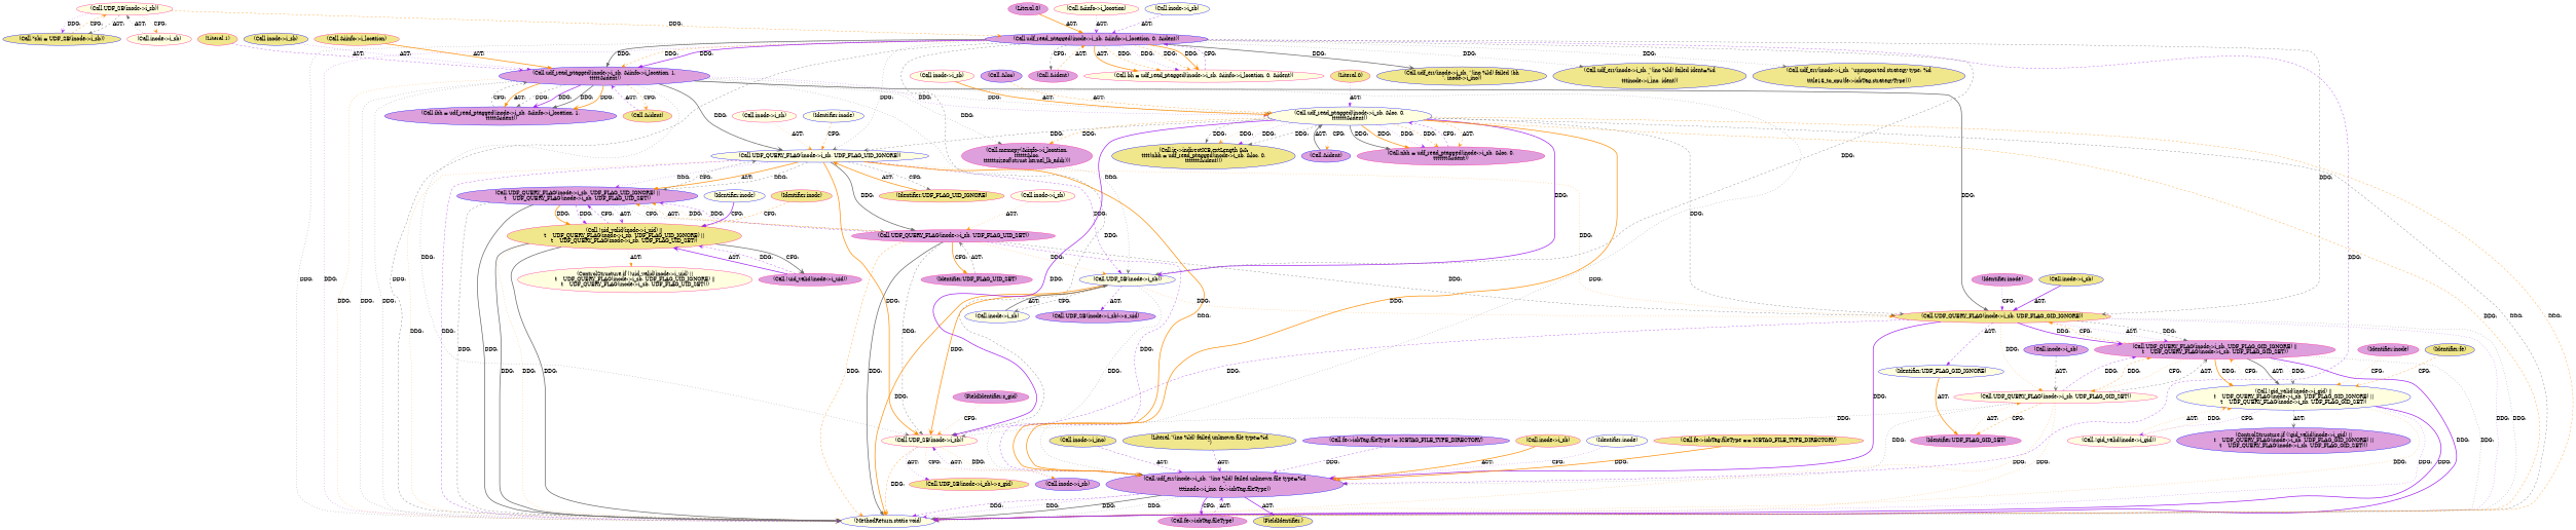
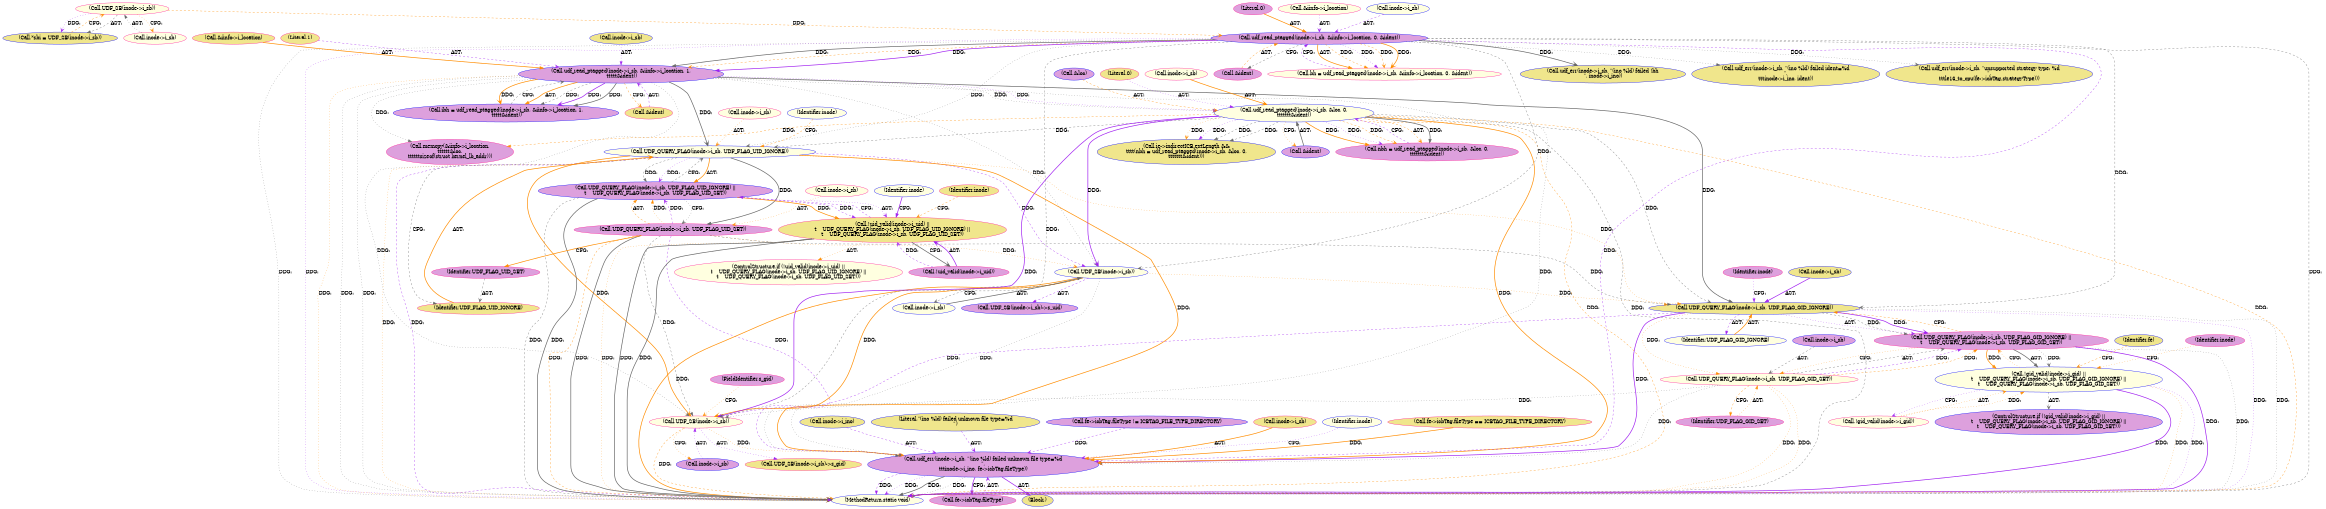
  digraph {
    node [color=deeppink fillcolor=plum style=filled]
    edge [arrowhead=normal color=darkorange style=dashed]
    n1 [color=blue fillcolor=lightyellow label="(Call,UDF_QUERY_FLAG(inode->i_sb, UDF_FLAG_UID_IGNORE))"]
    n2 [color=blue label="(Call,UDF_QUERY_FLAG(inode->i_sb, UDF_FLAG_UID_IGNORE) ||\n\t    UDF_QUERY_FLAG(inode->i_sb, UDF_FLAG_UID_SET))"]
    n3 [label="(Call,UDF_QUERY_FLAG(inode->i_sb, UDF_FLAG_UID_SET))"]
    n4 [color=blue fillcolor=lightyellow label="(Call,UDF_SB(inode->i_sb))"]
-   n5 [fillcolor=khaki label="(Call,UDF_QUERY_FLAG(inode->i_sb, UDF_FLAG_GID_IGNORE))"]
+   n5 [color=blue fillcolor=khaki label="(Call,UDF_QUERY_FLAG(inode->i_sb, UDF_FLAG_GID_IGNORE))"]
    n6 [fillcolor=lightyellow label="(Call,UDF_SB(inode->i_sb))"]
    n7 [color=blue label="(Call,udf_err(inode->i_sb, \"(ino %ld) failed unknown file type=%d\n\",\n\t\t\tinode->i_ino, fe->icbTag.fileType))"]
    n8 [fillcolor=khaki label="(Identifier,UDF_FLAG_UID_IGNORE)"]
    n9 [color=blue fillcolor=lightyellow label="(MethodReturn,static void)"]
    n10 [fillcolor=khaki label="(Call,!uid_valid(inode->i_uid) ||\n\t    UDF_QUERY_FLAG(inode->i_sb, UDF_FLAG_UID_IGNORE) ||\n\t    UDF_QUERY_FLAG(inode->i_sb, UDF_FLAG_UID_SET))"]
    n11 [label="(Identifier,UDF_FLAG_UID_SET)"]
    n12 [color=blue fillcolor=lightyellow label="(Call,inode->i_sb)"]
    n13 [color=blue label="(Call,UDF_SB(inode->i_sb)->s_uid)"]
    n14 [label="(Call,UDF_QUERY_FLAG(inode->i_sb, UDF_FLAG_GID_IGNORE) ||\n\t    UDF_QUERY_FLAG(inode->i_sb, UDF_FLAG_GID_SET))"]
    n15 [fillcolor=lightyellow label="(Call,UDF_QUERY_FLAG(inode->i_sb, UDF_FLAG_GID_SET))"]
    n16 [color=blue fillcolor=lightyellow label="(Identifier,UDF_FLAG_GID_IGNORE)"]
    n17 [color=blue label="(Call,inode->i_sb)"]
    n18 [fillcolor=khaki label="(Call,UDF_SB(inode->i_sb)->s_gid)"]
-   n19 [color=blue fillcolor=khaki label="(FieldIdentifier,)"]
+   n19 [color=blue fillcolor=khaki label="(Block,)"]
    n20 [label="(Call,fe->icbTag.fileType)"]
    n21 [color=blue label="(Call,udf_read_ptagged(inode->i_sb, &iinfo->i_location, 1,\n \t\t\t\t\t&ident))"]
    n22 [color=blue fillcolor=lightyellow label="(Call,udf_read_ptagged(inode->i_sb, &loc, 0,\n\t\t\t\t\t\t\t&ident))"]
    n23 [color=blue label="(Call,ibh = udf_read_ptagged(inode->i_sb, &iinfo->i_location, 1,\n \t\t\t\t\t&ident))"]
    n24 [fillcolor=khaki label="(Call,&ident)"]
    n25 [label="(Call,memcpy(&iinfo->i_location,\n\t\t\t\t\t\t&loc,\n\t\t\t\t\t\tsizeof(struct kernel_lb_addr)))"]
    n26 [color=blue fillcolor=khaki label="(Call,ie->indirectICB.extLength &&\n\t\t\t\t(nbh = udf_read_ptagged(inode->i_sb, &loc, 0,\n\t\t\t\t\t\t\t&ident)))"]
    n27 [color=blue label="(Call,&ident)"]
    n28 [label="(Call,nbh = udf_read_ptagged(inode->i_sb, &loc, 0,\n\t\t\t\t\t\t\t&ident))"]
    n29 [color=blue label="(Call,udf_read_ptagged(inode->i_sb, &iinfo->i_location, 0, &ident))"]
    n30 [label="(Call,&ident)"]
    n31 [fillcolor=lightyellow label="(Call,bh = udf_read_ptagged(inode->i_sb, &iinfo->i_location, 0, &ident))"]
    n32 [color=blue fillcolor=khaki label="(Call,udf_err(inode->i_sb, \"(ino %ld) failed !bh\n\", inode->i_ino))"]
    n33 [color=blue fillcolor=khaki label="(Call,udf_err(inode->i_sb, \"(ino %ld) failed ident=%d\n\",\n\t\t\tinode->i_ino, ident))"]
    n34 [color=blue fillcolor=khaki label="(Call,udf_err(inode->i_sb, \"unsupported strategy type: %d\n\",\n\t\t\tle16_to_cpu(fe->icbTag.strategyType)))"]
    n35 [fillcolor=lightyellow label="(Call,UDF_SB(inode->i_sb))"]
    n36 [fillcolor=lightyellow label="(Call,inode->i_sb)"]
    n37 [color=blue fillcolor=khaki label="(Call,*sbi = UDF_SB(inode->i_sb))"]
    n38 [fillcolor=lightyellow label="(ControlStructure,if (!uid_valid(inode->i_uid) ||\n\t    UDF_QUERY_FLAG(inode->i_sb, UDF_FLAG_UID_IGNORE) ||\n\t    UDF_QUERY_FLAG(inode->i_sb, UDF_FLAG_UID_SET)))"]
    n39 [label="(Call,!uid_valid(inode->i_uid))"]
    n40 [color=blue fillcolor=lightyellow label="(Call,!gid_valid(inode->i_gid) ||\n\t    UDF_QUERY_FLAG(inode->i_sb, UDF_FLAG_GID_IGNORE) ||\n\t    UDF_QUERY_FLAG(inode->i_sb, UDF_FLAG_GID_SET))"]
    n41 [label="(Identifier,UDF_FLAG_GID_SET)"]
    n42 [fillcolor=lightyellow label="(Call,!gid_valid(inode->i_gid))"]
    n43 [color=blue label="(ControlStructure,if (!gid_valid(inode->i_gid) ||\n\t    UDF_QUERY_FLAG(inode->i_sb, UDF_FLAG_GID_IGNORE) ||\n\t    UDF_QUERY_FLAG(inode->i_sb, UDF_FLAG_GID_SET)))"]
    n44 [color=blue fillcolor=khaki label="(Call,inode->i_ino)"]
    n45 [fillcolor=lightyellow label="(Call,inode->i_sb)"]
    n46 [color=blue label="(Call,inode->i_sb)"]
    n47 [fillcolor=khaki label="(Call,&iinfo->i_location)"]
    n48 [label="(Identifier,inode)"]
    n49 [color=blue fillcolor=lightyellow label="(Identifier,inode)"]
    n50 [label="(Identifier,inode)"]
    n51 [color=blue fillcolor=khaki label="(Literal,\"(ino %ld) failed unknown file type=%d\n\")"]
    n52 [color=blue fillcolor=khaki label="(Identifier,fe)"]
    n53 [fillcolor=khaki label="(Literal,0)"]
    n54 [fillcolor=lightyellow label="(Call,inode->i_sb)"]
    n55 [color=blue label="(Call,fe->icbTag.fileType != ICBTAG_FILE_TYPE_DIRECTORY)"]
    n56 [fillcolor=khaki label="(Literal,1)"]
    n57 [fillcolor=khaki label="(Call,inode->i_sb)"]
    n58 [label="(FieldIdentifier,s_gid)"]
    n59 [fillcolor=lightyellow label="(Call,inode->i_sb)"]
    n60 [color=blue fillcolor=khaki label="(Call,inode->i_sb)"]
    n61 [label="(Literal,0)"]
    n62 [color=blue fillcolor=lightyellow label="(Identifier,inode)"]
    n63 [fillcolor=lightyellow label="(Call,&iinfo->i_location)"]
    n64 [color=blue label="(Call,&loc)"]
    n65 [fillcolor=khaki label="(Identifier,inode)"]
    n66 [fillcolor=khaki label="(Call,fe->icbTag.fileType == ICBTAG_FILE_TYPE_DIRECTORY)"]
    n67 [color=blue fillcolor=lightyellow label="(Identifier,inode)"]
    n68 [color=blue fillcolor=khaki label="(Call,inode->i_sb)"]
    n69 [color=blue fillcolor=lightyellow label="(Call,inode->i_sb)"]
    n1 -> n2 [label="AST: " style=bold]
    n1 -> n2 [color=gray40 label="DDG: "]
    n1 -> n2 [arrowhead=vee color=purple label="DDG: " style=dotted]
    n1 -> n3 [color=gray40 label="DDG: " style=bold]
    n1 -> n4 [color=purple label="DDG: "]
    n1 -> n5 [label="DDG: " style=dotted]
    n1 -> n6 [arrowhead=vee label="DDG: " style=bold]
    n1 -> n7 [label="DDG: " style=bold]
    n1 -> n8 [color=gray40 label="CFG: "]
    n1 -> n9 [label="DDG: " style=dotted]
    n1 -> n9 [arrowhead=vee color=purple label="DDG: "]
    n2 -> n1 [arrowhead=vee color=gray40 label="CFG: "]
    n2 -> n3 [arrowhead=vee color=gray40 label="CFG: " style=dotted]
    n2 -> n9 [arrowhead=vee color=gray40 label="DDG: "]
    n2 -> n9 [color=gray40 label="DDG: " style=bold]
    n2 -> n10 [arrowhead=vee color=purple label="AST: " style=dotted]
    n2 -> n10 [label="DDG: " style=bold]
    n2 -> n10 [color=purple label="DDG: "]
    n3 -> n2 [label="AST: "]
    n3 -> n2 [label="DDG: " style=dotted]
    n3 -> n2 [arrowhead=vee color=purple label="DDG: "]
    n3 -> n4 [arrowhead=vee label="DDG: " style=dotted]
    n3 -> n5 [color=gray40 label="DDG: "]
    n3 -> n6 [color=gray40 label="DDG: "]
    n3 -> n7 [arrowhead=vee color=purple label="DDG: "]
    n3 -> n9 [arrowhead=vee label="DDG: "]
    n3 -> n9 [color=gray40 label="DDG: " style=bold]
    n3 -> n11 [label="CFG: " style=bold]
    n4 -> n5 [label="DDG: " style=dotted]
    n4 -> n6 [arrowhead=vee label="DDG: " style=bold]
    n4 -> n7 [color=gray40 label="DDG: " style=dotted]
    n4 -> n9 [arrowhead=vee label="DDG: " style=bold]
    n4 -> n12 [arrowhead=vee color=gray40 label="CFG: "]
    n4 -> n13 [color=purple label="AST: "]
    n5 -> n6 [color=purple label="DDG: "]
    n5 -> n7 [arrowhead=vee color=purple label="DDG: " style=bold]
    n5 -> n9 [color=purple label="DDG: " style=dotted]
    n5 -> n9 [color=gray40 label="DDG: " style=dotted]
    n5 -> n14 [arrowhead=vee color=purple label="AST: " style=dotted]
    n5 -> n14 [color=gray40 label="DDG: "]
    n5 -> n14 [arrowhead=vee color=purple label="DDG: " style=bold]
    n5 -> n15 [label="DDG: " style=dotted]
    n5 -> n16 [color=purple label="AST: "]
    n6 -> n7 [arrowhead=vee label="DDG: " style=dotted]
    n6 -> n9 [arrowhead=vee label="DDG: "]
    n6 -> n17 [label="CFG: " style=dotted]
    n6 -> n18 [color=purple label="AST: " style=dotted]
    n7 -> n9 [arrowhead=vee color=purple label="DDG: " style=dotted]
    n7 -> n9 [color=gray40 label="DDG: " style=bold]
    n7 -> n9 [color=gray40 label="DDG: " style=dotted]
    n7 -> n9 [color=purple label="DDG: "]
    n7 -> n19 [color=purple label="AST: " style=bold]
    n7 -> n20 [color=purple label="CFG: " style=bold]
    n8 -> n1 [arrowhead=vee label="AST: " style=bold]
    n10 -> n2 [color=purple label="CFG: "]
    n10 -> n9 [arrowhead=vee label="DDG: " style=dotted]
    n10 -> n9 [color=gray40 label="DDG: " style=bold]
    n10 -> n9 [arrowhead=vee color=gray40 label="DDG: " style=bold]
    n10 -> n38 [label="AST: " style=dotted]
    n10 -> n39 [arrowhead=vee color=gray40 label="CFG: " style=bold]
-   n11 -> n3 [arrowhead=vee color=gray40 label="AST: "]
+   n11 -> n8 [arrowhead=vee color=gray40 label="AST: "]
    n12 -> n4 [color=gray40 label="AST: " style=bold]
    n14 -> n5 [label="CFG: "]
    n14 -> n9 [color=gray40 label="DDG: " style=dotted]
    n14 -> n9 [color=purple label="DDG: " style=bold]
    n14 -> n15 [label="CFG: " style=dotted]
    n14 -> n40 [color=gray40 label="AST: " style=bold]
    n14 -> n40 [arrowhead=vee color=gray40 label="DDG: " style=dotted]
    n14 -> n40 [label="DDG: " style=bold]
    n15 -> n6 [arrowhead=vee color=gray40 label="DDG: " style=dotted]
    n15 -> n7 [color=gray40 label="DDG: " style=dotted]
    n15 -> n9 [arrowhead=vee label="DDG: " style=dotted]
    n15 -> n9 [label="DDG: " style=dotted]
    n15 -> n14 [arrowhead=vee color=gray40 label="AST: "]
    n15 -> n14 [color=purple label="DDG: "]
    n15 -> n14 [label="DDG: "]
    n15 -> n41 [label="CFG: "]
-   n16 -> n41 [label="AST: " style=bold]
+   n16 -> n5 [label="AST: " style=bold]
    n17 -> n6 [color=purple label="AST: " style=dotted]
    n20 -> n7 [arrowhead=vee color=purple label="AST: "]
    n21 -> n1 [arrowhead=vee color=gray40 label="DDG: " style=bold]
    n21 -> n4 [arrowhead=vee color=gray40 label="DDG: " style=dotted]
    n21 -> n5 [color=gray40 label="DDG: " style=bold]
    n21 -> n6 [arrowhead=vee color=gray40 label="DDG: " style=dotted]
    n21 -> n7 [color=gray40 label="DDG: " style=dotted]
    n21 -> n9 [arrowhead=vee color=gray40 label="DDG: " style=dotted]
    n21 -> n9 [label="DDG: " style=dotted]
    n21 -> n9 [color=gray40 label="DDG: " style=dotted]
    n21 -> n22 [arrowhead=vee color=gray40 label="DDG: " style=dotted]
    n21 -> n22 [color=purple label="DDG: " style=dotted]
    n21 -> n23 [label="AST: " style=bold]
    n21 -> n23 [color=gray40 label="DDG: "]
    n21 -> n23 [arrowhead=vee color=purple label="DDG: " style=bold]
    n21 -> n23 [color=gray40 label="DDG: " style=bold]
    n21 -> n23 [arrowhead=vee label="DDG: " style=bold]
    n21 -> n24 [arrowhead=vee label="CFG: "]
    n21 -> n25 [color=gray40 label="DDG: " style=dotted]
    n22 -> n1 [arrowhead=vee color=gray40 label="DDG: "]
    n22 -> n4 [arrowhead=vee color=purple label="DDG: " style=bold]
    n22 -> n5 [arrowhead=vee color=gray40 label="DDG: "]
    n22 -> n6 [color=purple label="DDG: " style=bold]
    n22 -> n7 [arrowhead=vee label="DDG: " style=bold]
    n22 -> n9 [arrowhead=vee label="DDG: "]
    n22 -> n9 [arrowhead=vee color=gray40 label="DDG: "]
    n22 -> n9 [label="DDG: "]
    n22 -> n25 [label="DDG: "]
    n22 -> n26 [color=gray40 label="DDG: "]
    n22 -> n26 [color=gray40 label="DDG: "]
    n22 -> n26 [arrowhead=vee label="DDG: " style=dotted]
    n22 -> n26 [color=purple label="DDG: " style=dotted]
    n22 -> n27 [arrowhead=vee label="CFG: " style=dotted]
    n22 -> n28 [arrowhead=vee label="AST: "]
    n22 -> n28 [color=gray40 label="DDG: " style=bold]
    n22 -> n28 [label="DDG: " style=bold]
    n22 -> n28 [arrowhead=vee color=purple label="DDG: " style=dotted]
    n22 -> n28 [arrowhead=vee label="DDG: "]
    n23 -> n21 [arrowhead=vee color=gray40 label="CFG: "]
    n24 -> n21 [arrowhead=vee color=purple label="AST: "]
    n27 -> n22 [color=gray40 label="AST: " style=bold]
    n28 -> n22 [arrowhead=vee color=purple label="CFG: "]
    n29 -> n1 [arrowhead=vee color=gray40 label="DDG: " style=dotted]
    n29 -> n4 [arrowhead=vee color=gray40 label="DDG: "]
    n29 -> n5 [arrowhead=vee color=gray40 label="DDG: "]
    n29 -> n6 [arrowhead=vee color=gray40 label="DDG: "]
    n29 -> n7 [color=purple label="DDG: "]
    n29 -> n9 [arrowhead=vee color=gray40 label="DDG: " style=dotted]
    n29 -> n9 [color=purple label="DDG: " style=dotted]
    n29 -> n9 [color=gray40 label="DDG: "]
    n29 -> n21 [color=gray40 label="DDG: " style=bold]
    n29 -> n21 [arrowhead=vee label="DDG: "]
    n29 -> n21 [color=purple label="DDG: " style=bold]
    n29 -> n30 [color=gray40 label="CFG: "]
    n29 -> n31 [label="AST: " style=bold]
    n29 -> n31 [label="DDG: "]
    n29 -> n31 [color=purple label="DDG: " style=dotted]
    n29 -> n31 [arrowhead=vee label="DDG: "]
    n29 -> n31 [arrowhead=vee label="DDG: " style=bold]
    n29 -> n32 [arrowhead=vee color=gray40 label="DDG: " style=bold]
    n29 -> n33 [color=gray40 label="DDG: " style=dotted]
    n29 -> n34 [arrowhead=vee color=gray40 label="DDG: " style=dotted]
    n30 -> n29 [label="AST: "]
    n31 -> n29 [color=purple label="CFG: "]
    n35 -> n29 [arrowhead=vee label="DDG: "]
    n35 -> n36 [arrowhead=vee label="CFG: " style=dotted]
    n35 -> n37 [color=gray40 label="AST: "]
    n35 -> n37 [arrowhead=vee color=purple label="DDG: " style=dotted]
    n36 -> n35 [color=gray40 label="AST: " style=dotted]
    n37 -> n35 [arrowhead=vee label="CFG: "]
    n39 -> n10 [arrowhead=vee color=purple label="AST: " style=bold]
    n39 -> n10 [arrowhead=vee color=purple label="DDG: "]
    n40 -> n9 [arrowhead=vee label="DDG: " style=dotted]
    n40 -> n9 [arrowhead=vee color=purple label="DDG: " style=dotted]
    n40 -> n9 [arrowhead=vee color=purple label="DDG: " style=bold]
    n40 -> n14 [arrowhead=vee label="CFG: " style=dotted]
    n40 -> n42 [arrowhead=vee color=purple label="CFG: " style=dotted]
    n40 -> n43 [arrowhead=vee color=gray40 label="AST: "]
    n41 -> n15 [label="AST: " style=dotted]
    n42 -> n40 [arrowhead=vee label="AST: " style=dotted]
    n42 -> n40 [label="DDG: " style=dotted]
    n44 -> n7 [arrowhead=vee color=purple label="AST: "]
    n45 -> n1 [arrowhead=vee label="AST: " style=dotted]
    n46 -> n15 [arrowhead=vee color=gray40 label="AST: "]
    n47 -> n21 [label="AST: " style=bold]
    n48 -> n40 [label="CFG: " style=dotted]
    n49 -> n1 [label="CFG: "]
    n50 -> n5 [color=purple label="CFG: " style=dotted]
    n51 -> n7 [arrowhead=vee color=purple label="AST: "]
    n52 -> n40 [arrowhead=vee label="CFG: "]
    n53 -> n22 [color=purple label="AST: " style=dotted]
    n54 -> n3 [arrowhead=vee label="AST: " style=dotted]
    n55 -> n7 [arrowhead=vee color=purple label="DDG: "]
    n56 -> n21 [arrowhead=vee color=purple label="AST: "]
    n57 -> n7 [label="AST: " style=bold]
    n58 -> n6 [arrowhead=vee label="CFG: " style=dotted]
    n59 -> n22 [arrowhead=vee label="AST: " style=bold]
    n60 -> n21 [color=purple label="AST: " style=dotted]
    n61 -> n29 [label="AST: " style=bold]
    n62 -> n7 [arrowhead=vee color=purple label="CFG: " style=dotted]
    n63 -> n29 [arrowhead=vee color=purple label="AST: " style=dotted]
    n64 -> n22 [arrowhead=vee label="AST: "]
    n65 -> n10 [arrowhead=vee label="CFG: "]
    n66 -> n7 [label="DDG: " style=bold]
    n67 -> n10 [color=purple label="CFG: " style=bold]
    n68 -> n5 [color=purple label="AST: " style=bold]
    n69 -> n29 [arrowhead=vee color=purple label="AST: "]
  }
